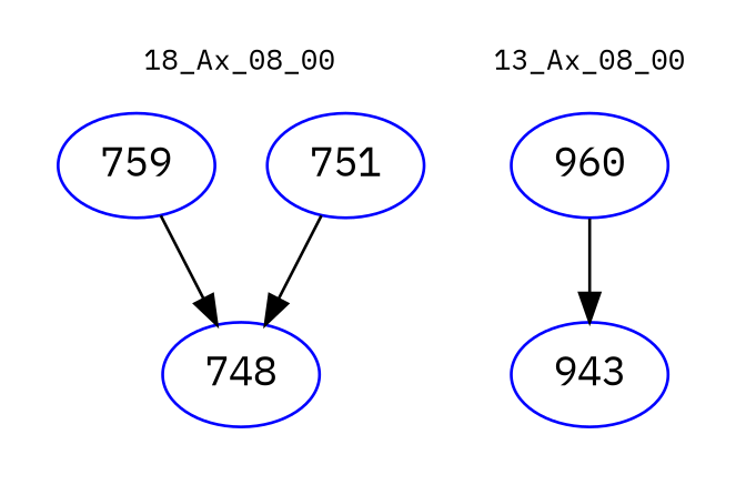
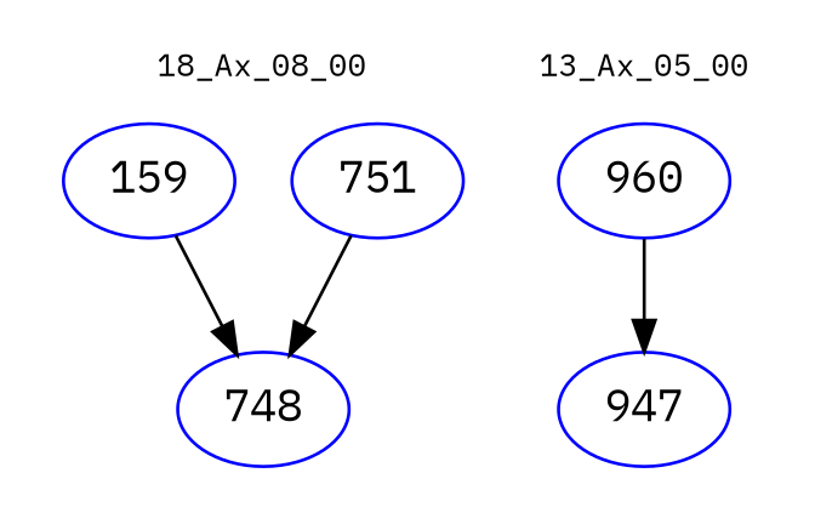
  digraph {
    fontname="IBM Plex Mono"
    node [color=blue fontname="IBM Plex Mono"]
    edge [color=black fontname="IBM Plex Mono"]
    n1 [label=751]
    n2 [label=748]
-   n3 [label=759]
+   n3 [label=159]
    n4 [label=960]
-   n5 [label=943]
+   n5 [label=947]
    subgraph cluster_1 {
      color=white
      fontsize=10
      label="18_Ax_08_00"
      n1
      n2
      n3
    }
    subgraph cluster_2 {
      color=white
      fontsize=10
-     label="13_Ax_08_00"
+     label="13_Ax_05_00"
      n4
      n5
    }
    n1 -> n2
    n3 -> n2
    n4 -> n5
  }
